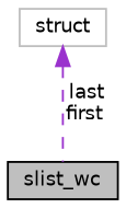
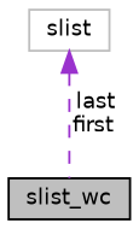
  digraph {
    node [fontname=Helvetica fontsize=10 shape=record style=filled]
    n1 [color=black fillcolor=grey75 fontcolor=black height=0.2 label=slist_wc width=0.4]
-   n2 [color=grey75 fillcolor=white height=0.2 label=struct width=0.4]
+   n2 [color=grey75 fillcolor=white height=0.2 label=slist width=0.4]
    n2 -> n1 [color=darkorchid3 dir=back fontname=Helvetica fontsize=10 label=" last\nfirst" labelfontname=Helvetica labelfontsize=10 style=dashed]
  }
